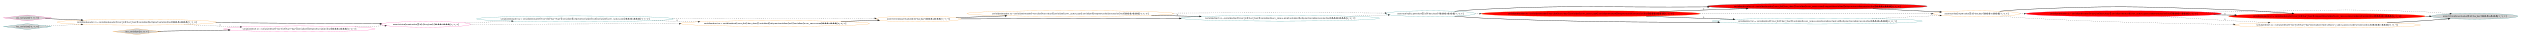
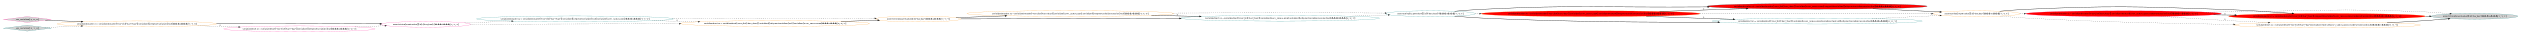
  digraph {
    rankdir=LR
    fontname="Fira Sans"
    node [fillcolor=white shape=ellipse style=filled color=darkorange fontname="Fira Sans"]
    edge [style=bold fontname="Fira Sans"]
    n1 [fillcolor=red label="SerializedHeader x4 = serializedHeader(\"Foo\",list(\"bar\",\"baz\")).serializer(OAPI_SERIALIZER).serializerIfNotSet((HttpPartSerializerSession)null)@@@9@@@['1', '0', '0']"]
    n2 [fillcolor=red label="SerializedHeader x4 = serializedHeader(\"Foo\",list(\"bar\",\"baz\")).serializer(OAPI_SERIALIZER).copyWithSerializer((HttpPartSerializerSession)null)@@@9@@@['0', '1', '0']" color=teal]
    n3 [label="SerializedPart x4 = serializedPart(\"Foo\",list(\"bar\",\"baz\")).serializer(OAPI_SERIALIZER).serializerIfNotSet((HttpPartSerializerSession)null)@@@9@@@['0', '0', '1']" color=teal]
    n4 [label="assertString(x4.getValue()).is(\"bar,baz\")@@@10@@@['1', '1', '1']"]
    n5 [label="SerializedHeader x1 = serializedHeader(\"Foo\",list(\"bar\",\"baz\")).serializer((HttpPartSerializer)null)@@@3@@@['1', '1', '0']"]
    n6 [label="assertString(x1.getValue()).is(\"('bar','baz'(\")@@@4@@@['1', '1', '1']" color=deeppink]
    n7 [label="SerializedPart x1 = serializedPart(\"Foo\",list(\"bar\",\"baz\")).serializer((HttpPartSerializer)null)@@@3@@@['0', '0', '1']" color=deeppink]
    n8 [label="SerializedHeader x2 = serializedHeader(\"Foo\",list(\"bar\",\"baz\")).serializer((HttpPartSerializer)null).serializer(OAPI_SERIALIZER)@@@5@@@['1', '1', '0']" color=teal]
    n9 [label="SerializedPart x2 = serializedPart(\"Foo\",list(\"bar\",\"baz\")).serializer((HttpPartSerializer)null).serializer(OAPI_SERIALIZER)@@@5@@@['0', '0', '1']"]
    n10 [label="SerializedPart x3 = serializedPart(\"Foo\",list(\"bar\",\"baz\")).serializer(OAPI_SERIALIZER).serializer((HttpPartSerializerSession)null)@@@7@@@['0', '0', '1']" color=teal]
    n11 [label="assertString(x3.getValue()).is(\"('bar','baz'(\")@@@8@@@['1', '1', '1']" color=teal]
    n12 [fillcolor=red label="SerializedHeader x5 = serializedHeader(\"Foo\",list(\"bar\",\"baz\")).copyWithSerializer(OAPI_SERIALIZER.createPartSession(null))@@@11@@@['0', '1', '0']"]
    n13 [fillcolor=lightgray label="assertString(x5.getValue()).is(\"bar,baz\")@@@12@@@['1', '1', '1']" color=teal]
    n14 [fillcolor=lightgray label="a03_serializer['1', '0', '0']" shape=diamond color=deeppink]
    n15 [label="SerializedHeader x3 = serializedHeader(\"Foo\",list(\"bar\",\"baz\")).serializer(OAPI_SERIALIZER).serializer((HttpPartSerializerSession)null)@@@7@@@['1', '1', '0']"]
    n16 [label="assertString(x2.getValue()).is(\"bar,baz\")@@@6@@@['1', '1', '1']"]
-   n17 [fillcolor=lightgray label="a03_serializer['0', '0', '1']" shape=diamond]
    n18 [fillcolor=red label="SerializedHeader x5 = serializedHeader(\"Foo\",list(\"bar\",\"baz\")).serializerIfNotSet(OAPI_SERIALIZER.createPartSession(null))@@@11@@@['1', '0', '0']" color=deeppink]
    n19 [label="SerializedPart x5 = serializedPart(\"Foo\",list(\"bar\",\"baz\")).serializerIfNotSet(OAPI_SERIALIZER.createPartSession(null))@@@11@@@['0', '0', '1']"]
    n20 [fillcolor=lightgray label="a03_serializer['0', '1', '0']" shape=diamond color=teal]
    n1 -> n2 [label=0]
    n1 -> n3 [label=0]
    n1 -> n4 [style=dashed]
    n2 -> n4
    n3 -> n4 [style=dashed]
    n4 -> n12
    n4 -> n18 [style=dashed]
    n4 -> n19 [style=dashed]
    n5 -> n6
    n5 -> n7 [label=0 style=dashed]
    n6 -> n8 [style=dashed]
    n6 -> n9 [style=dashed]
    n7 -> n6 [style=dashed]
    n8 -> n9 [label=0 style=dashed]
    n8 -> n16 [style=dashed]
    n9 -> n16
    n10 -> n11 [style=dashed]
    n11 -> n1 [style=dashed]
    n11 -> n2
    n11 -> n3
    n12 -> n13
    n14 -> n5
    n15 -> n10 [label=0]
    n15 -> n11 [style=dashed]
    n16 -> n10
    n16 -> n15
-   n17 -> n7
    n18 -> n12 [label=0]
    n18 -> n13 [style=dashed]
    n18 -> n19 [label=0 style=dashed]
    n19 -> n13
    n20 -> n5 [style=dashed]
  }
